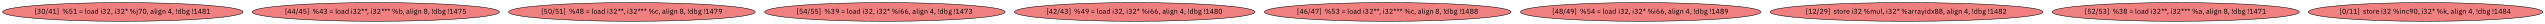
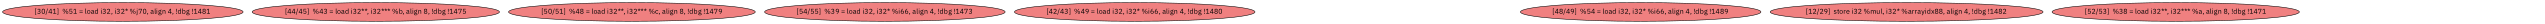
  digraph {
    fontname="IBM Plex Sans"
    node [fillcolor=lightcoral shape=ellipse style=filled fontname="IBM Plex Sans"]
    n1 [label="[30/41]  %51 = load i32, i32* %j70, align 4, !dbg !1481"]
    n2 [label="[44/45]  %43 = load i32**, i32*** %b, align 8, !dbg !1475"]
    n3 [label="[50/51]  %48 = load i32**, i32*** %c, align 8, !dbg !1479"]
    n4 [label="[54/55]  %39 = load i32, i32* %i66, align 4, !dbg !1473"]
    n5 [label="[42/43]  %49 = load i32, i32* %i66, align 4, !dbg !1480"]
-   n6 [label="[46/47]  %53 = load i32**, i32*** %c, align 8, !dbg !1488"]
    n7 [label="[48/49]  %54 = load i32, i32* %i66, align 4, !dbg !1489"]
    n8 [label="[12/29]  store i32 %mul, i32* %arrayidx88, align 4, !dbg !1482"]
    n9 [label="[52/53]  %38 = load i32**, i32*** %a, align 8, !dbg !1471"]
-   n10 [label="[0/11]  store i32 %inc90, i32* %k, align 4, !dbg !1484"]
  }
